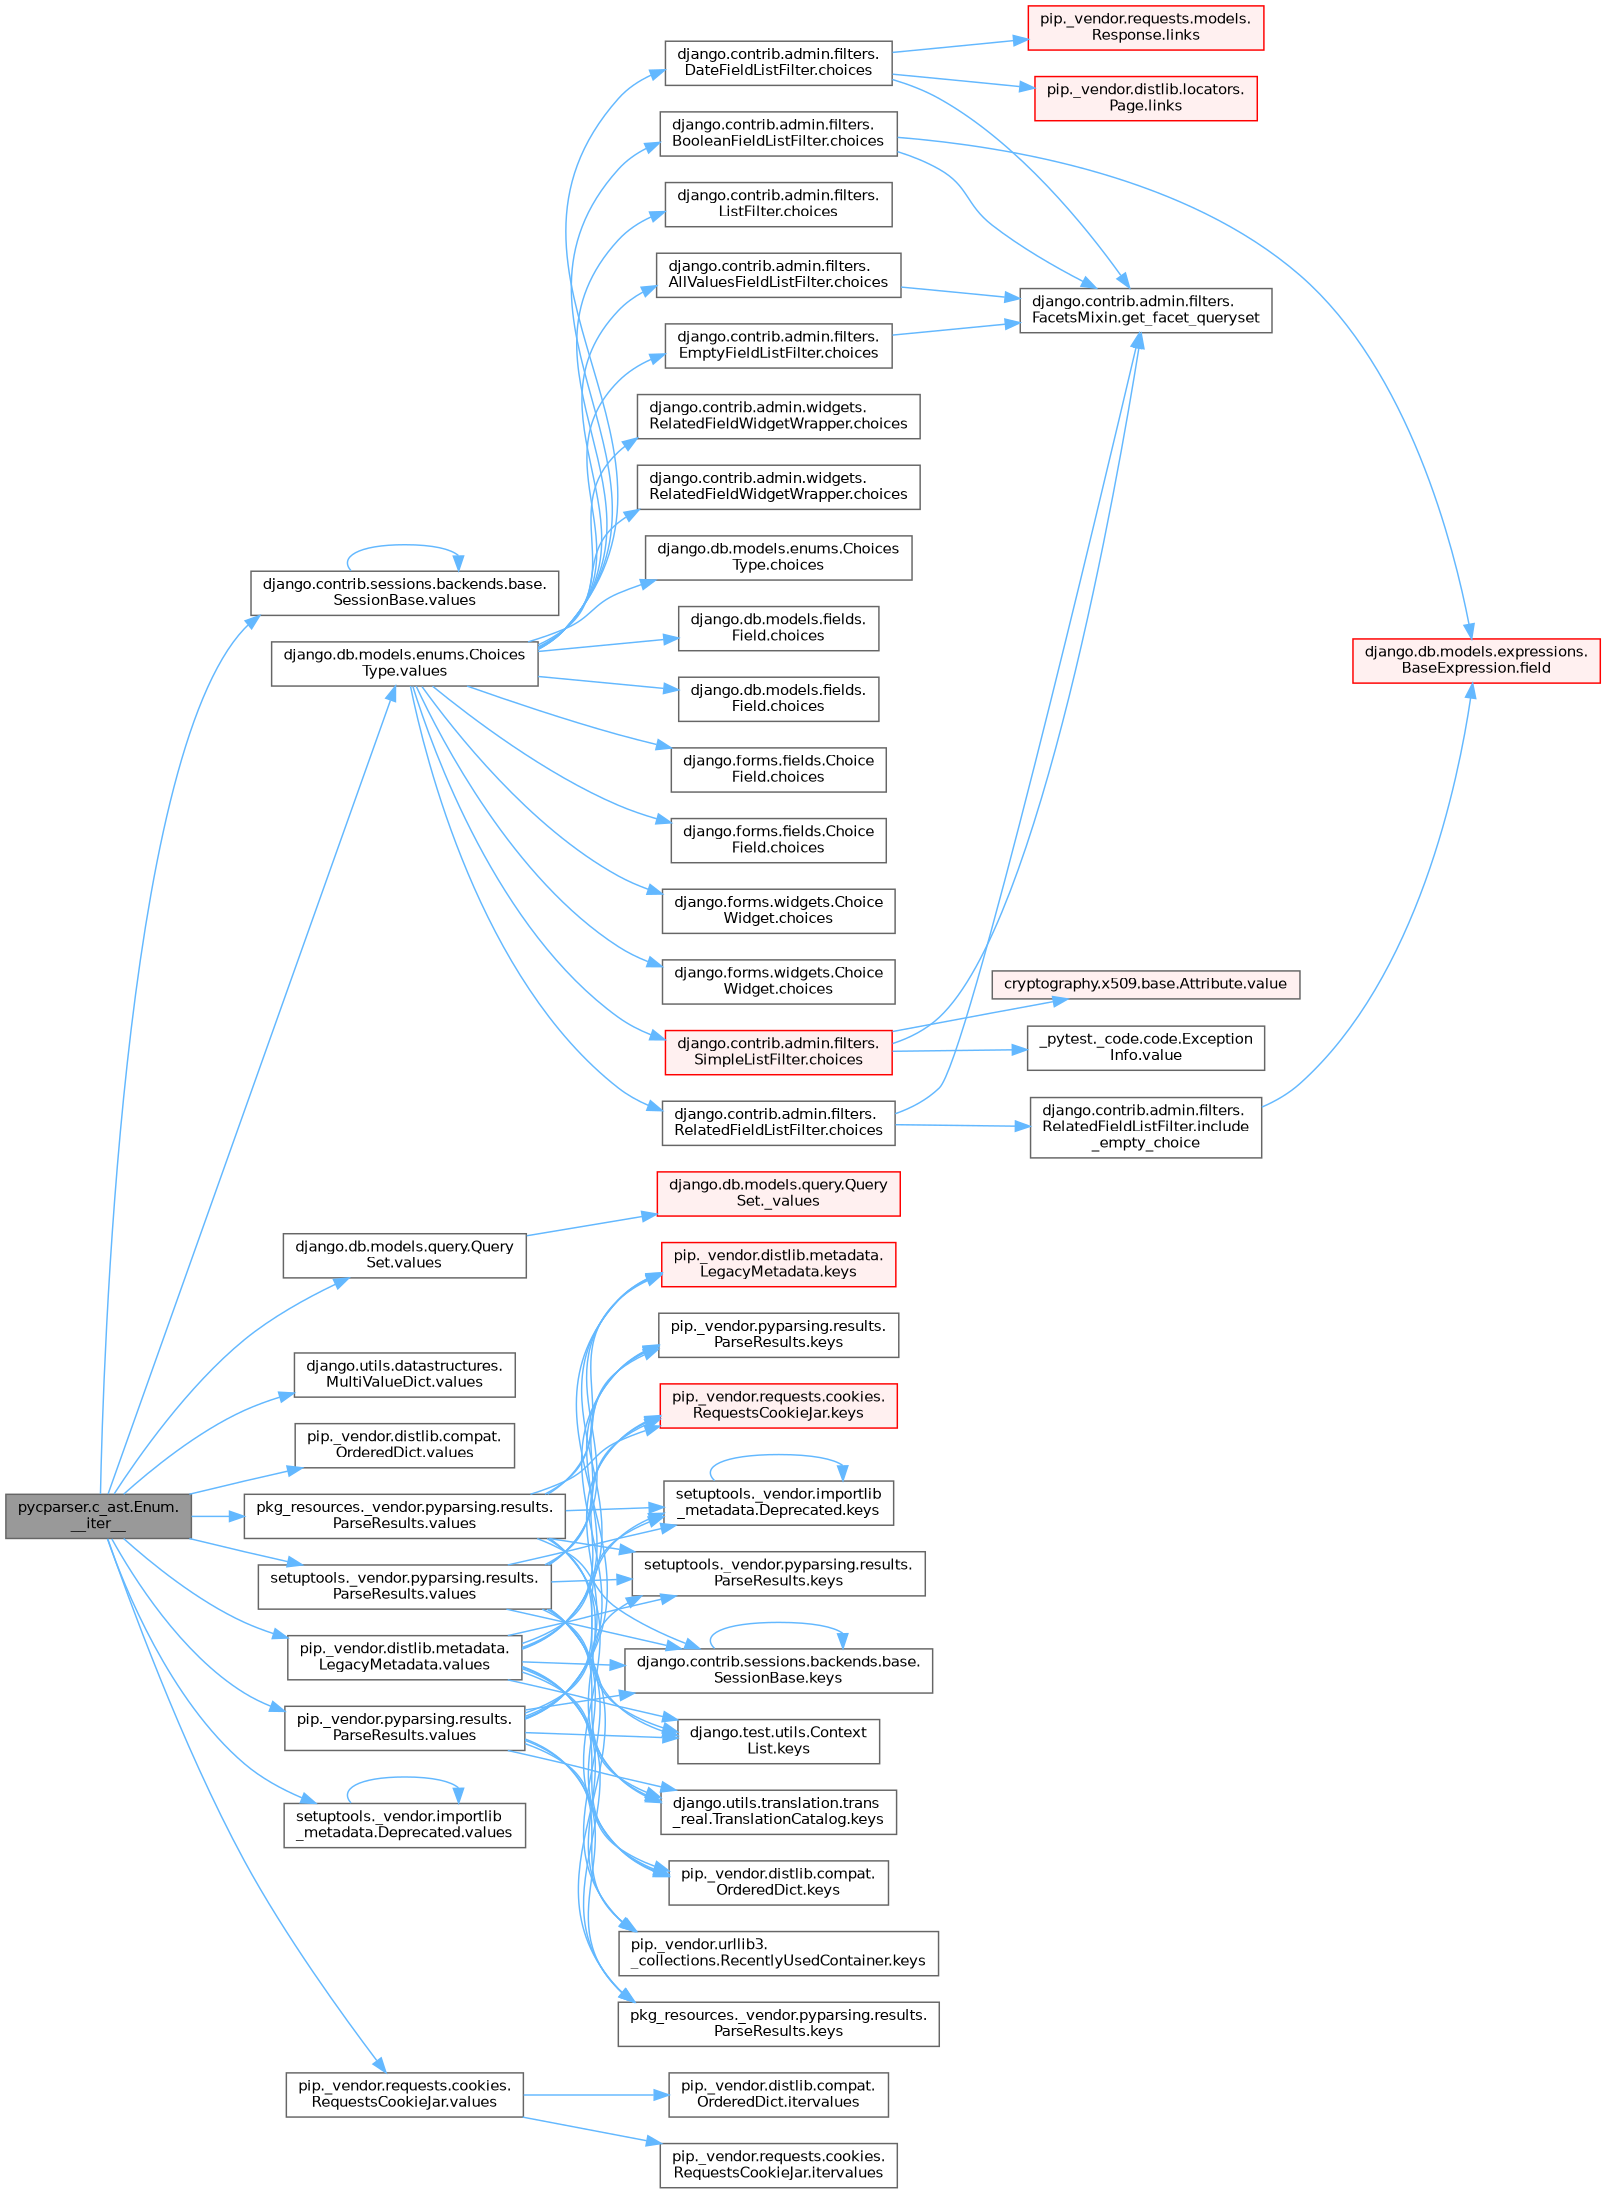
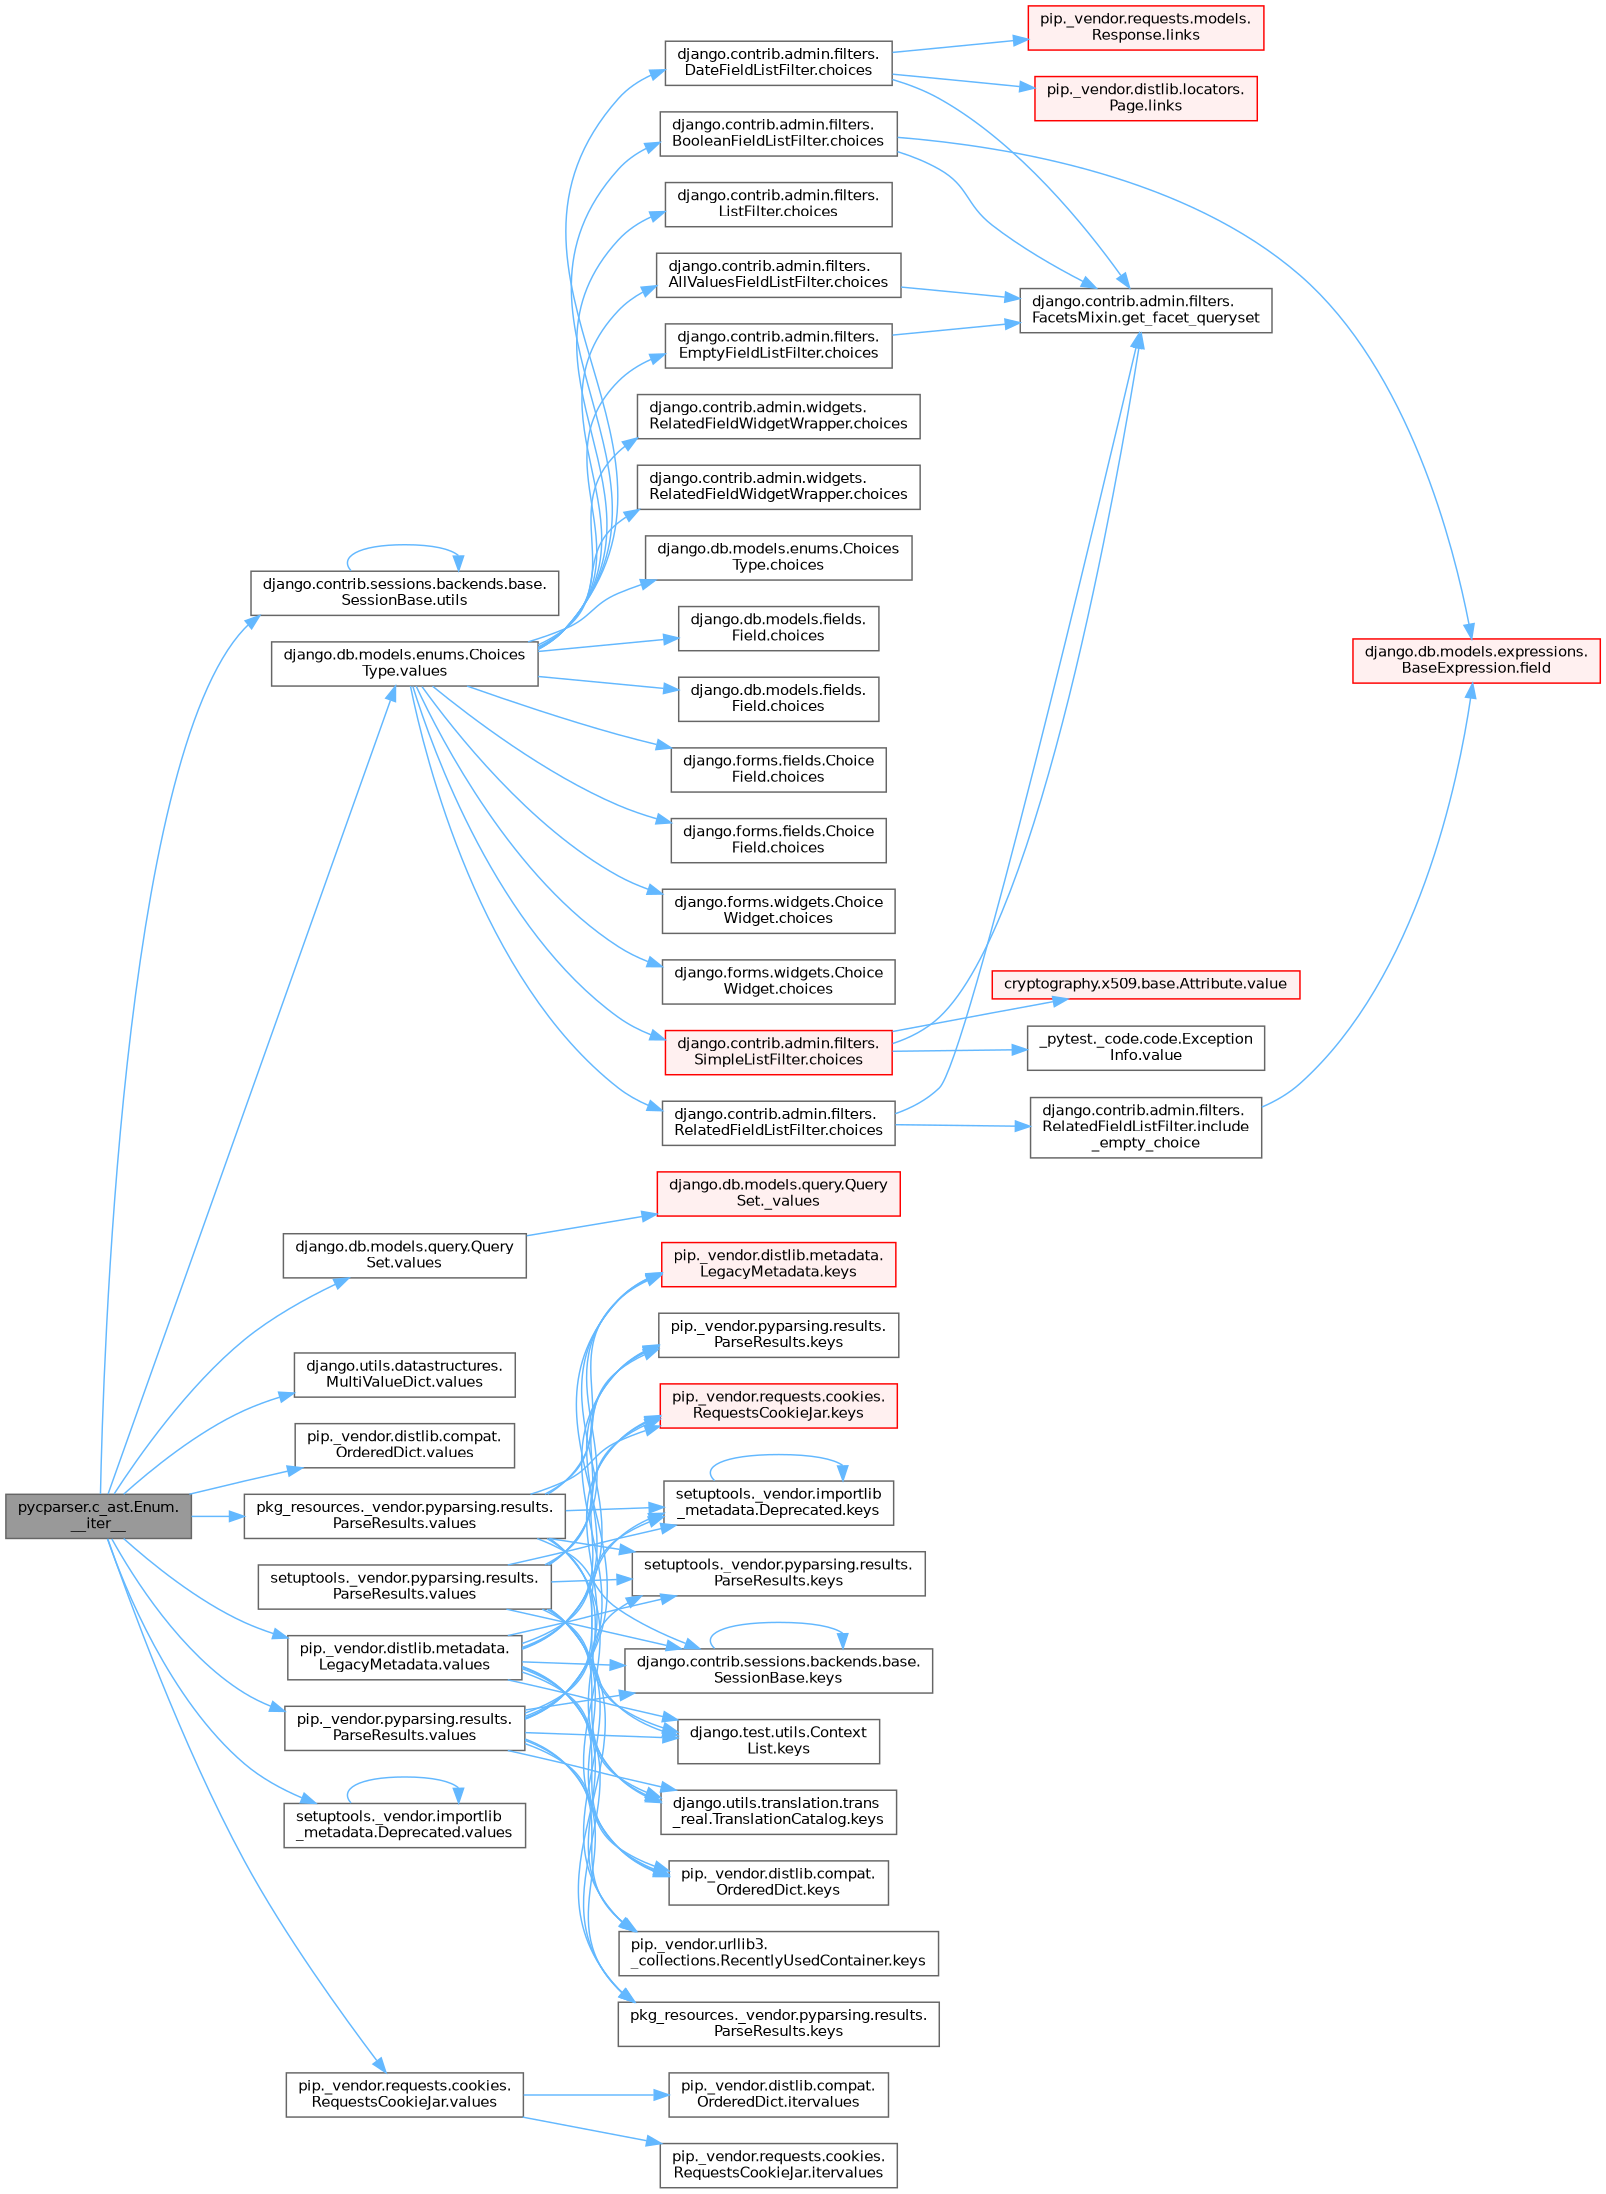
  digraph {
    rankdir=LR
    node [color=grey40 fillcolor=white fontname=Helvetica fontsize=10 shape=box style=filled]
    edge [color=steelblue1 fontname=Helvetica fontsize=10 labelfontname=Helvetica labelfontsize=10 style=solid]
    n1 [color=gray40 fillcolor=grey60 fontcolor=black height=0.2 label="pycparser.c_ast.Enum.\l__iter__" width=0.4]
-   n2 [height=0.2 label="django.contrib.sessions.backends.base.\lSessionBase.values" width=0.4]
+   n2 [height=0.2 label="django.contrib.sessions.backends.base.\lSessionBase.utils" width=0.4]
    n3 [height=0.2 label="django.db.models.enums.Choices\lType.values" width=0.4]
    n4 [height=0.2 label="django.db.models.query.Query\lSet.values" width=0.4]
    n5 [height=0.2 label="django.utils.datastructures.\lMultiValueDict.values" width=0.4]
    n6 [height=0.2 label="pip._vendor.distlib.compat.\lOrderedDict.values" width=0.4]
    n7 [height=0.2 label="pip._vendor.distlib.metadata.\lLegacyMetadata.values" width=0.4]
    n8 [height=0.2 label="pip._vendor.pyparsing.results.\lParseResults.values" width=0.4]
    n9 [height=0.2 label="pip._vendor.requests.cookies.\lRequestsCookieJar.values" width=0.4]
    n10 [height=0.2 label="pkg_resources._vendor.pyparsing.results.\lParseResults.values" width=0.4]
    n11 [height=0.2 label="setuptools._vendor.importlib\l_metadata.Deprecated.values" width=0.4]
    n12 [height=0.2 label="setuptools._vendor.pyparsing.results.\lParseResults.values" width=0.4]
    n13 [height=0.2 label="django.contrib.admin.filters.\lAllValuesFieldListFilter.choices" width=0.4]
    n14 [height=0.2 label="django.contrib.admin.filters.\lBooleanFieldListFilter.choices" width=0.4]
    n15 [height=0.2 label="django.contrib.admin.filters.\lDateFieldListFilter.choices" width=0.4]
    n16 [height=0.2 label="django.contrib.admin.filters.\lEmptyFieldListFilter.choices" width=0.4]
    n17 [height=0.2 label="django.contrib.admin.filters.\lListFilter.choices" width=0.4]
    n18 [height=0.2 label="django.contrib.admin.filters.\lRelatedFieldListFilter.choices" width=0.4]
    n19 [color=red fillcolor="#FFF0F0" height=0.2 label="django.contrib.admin.filters.\lSimpleListFilter.choices" width=0.4]
    n20 [height=0.2 label="django.contrib.admin.widgets.\lRelatedFieldWidgetWrapper.choices" width=0.4]
    n21 [height=0.2 label="django.contrib.admin.widgets.\lRelatedFieldWidgetWrapper.choices" width=0.4]
    n22 [height=0.2 label="django.db.models.enums.Choices\lType.choices" width=0.4]
    n23 [height=0.2 label="django.db.models.fields.\lField.choices" width=0.4]
    n24 [height=0.2 label="django.db.models.fields.\lField.choices" width=0.4]
    n25 [height=0.2 label="django.forms.fields.Choice\lField.choices" width=0.4]
    n26 [height=0.2 label="django.forms.fields.Choice\lField.choices" width=0.4]
    n27 [height=0.2 label="django.forms.widgets.Choice\lWidget.choices" width=0.4]
    n28 [height=0.2 label="django.forms.widgets.Choice\lWidget.choices" width=0.4]
    n29 [color=red fillcolor="#FFF0F0" height=0.2 label="django.db.models.query.Query\lSet._values" width=0.4]
    n30 [height=0.2 label="django.contrib.sessions.backends.base.\lSessionBase.keys" width=0.4]
    n31 [height=0.2 label="django.test.utils.Context\lList.keys" width=0.4]
    n32 [height=0.2 label="django.utils.translation.trans\l_real.TranslationCatalog.keys" width=0.4]
    n33 [height=0.2 label="pip._vendor.distlib.compat.\lOrderedDict.keys" width=0.4]
    n34 [color=red fillcolor="#FFF0F0" height=0.2 label="pip._vendor.distlib.metadata.\lLegacyMetadata.keys" width=0.4]
    n35 [height=0.2 label="pip._vendor.pyparsing.results.\lParseResults.keys" width=0.4]
    n36 [color=red fillcolor="#FFF0F0" height=0.2 label="pip._vendor.requests.cookies.\lRequestsCookieJar.keys" width=0.4]
    n37 [height=0.2 label="pip._vendor.urllib3.\l_collections.RecentlyUsedContainer.keys" width=0.4]
    n38 [height=0.2 label="pkg_resources._vendor.pyparsing.results.\lParseResults.keys" width=0.4]
    n39 [height=0.2 label="setuptools._vendor.importlib\l_metadata.Deprecated.keys" width=0.4]
    n40 [height=0.2 label="setuptools._vendor.pyparsing.results.\lParseResults.keys" width=0.4]
    n41 [height=0.2 label="pip._vendor.distlib.compat.\lOrderedDict.itervalues" width=0.4]
    n42 [height=0.2 label="pip._vendor.requests.cookies.\lRequestsCookieJar.itervalues" width=0.4]
    n43 [height=0.2 label="django.contrib.admin.filters.\lFacetsMixin.get_facet_queryset" width=0.4]
    n44 [color=red fillcolor="#FFF0F0" height=0.2 label="django.db.models.expressions.\lBaseExpression.field" width=0.4]
    n45 [color=red fillcolor="#FFF0F0" height=0.2 label="pip._vendor.distlib.locators.\lPage.links" width=0.4]
    n46 [color=red fillcolor="#FFF0F0" height=0.2 label="pip._vendor.requests.models.\lResponse.links" width=0.4]
    n47 [height=0.2 label="django.contrib.admin.filters.\lRelatedFieldListFilter.include\l_empty_choice" width=0.4]
    n48 [height=0.2 label="_pytest._code.code.Exception\lInfo.value" width=0.4]
-   n49 [fillcolor="#FFF0F0" height=0.2 label="cryptography.x509.base.Attribute.value" width=0.4]
+   n49 [color=red fillcolor="#FFF0F0" height=0.2 label="cryptography.x509.base.Attribute.value" width=0.4]
    n1 -> n2
    n1 -> n3
    n1 -> n4
    n1 -> n5
    n1 -> n6
    n1 -> n7
    n1 -> n8
    n1 -> n9
    n1 -> n10
    n1 -> n11
-   n1 -> n12
    n2 -> n2
    n3 -> n13
    n3 -> n14
    n3 -> n15
    n3 -> n16
    n3 -> n17
    n3 -> n18
    n3 -> n19
    n3 -> n20
    n3 -> n21
    n3 -> n22
    n3 -> n23
    n3 -> n24
    n3 -> n25
    n3 -> n26
    n3 -> n27
    n3 -> n28
    n4 -> n29
    n7 -> n30
    n7 -> n31
    n7 -> n32
    n7 -> n33
    n7 -> n34
    n7 -> n35
    n7 -> n36
    n7 -> n37
    n7 -> n38
    n7 -> n39
    n7 -> n40
    n8 -> n30
    n8 -> n31
    n8 -> n32
    n8 -> n33
    n8 -> n34
    n8 -> n35
    n8 -> n36
    n8 -> n37
    n8 -> n38
    n8 -> n39
    n8 -> n40
    n9 -> n41
    n9 -> n42
    n10 -> n30
    n10 -> n31
    n10 -> n32
    n10 -> n33
    n10 -> n34
    n10 -> n35
    n10 -> n36
    n10 -> n39
    n10 -> n40
    n11 -> n11
    n12 -> n30
    n12 -> n31
    n12 -> n32
    n12 -> n33
    n12 -> n34
    n12 -> n35
    n12 -> n36
    n12 -> n37
    n12 -> n38
    n12 -> n39
    n12 -> n40
    n13 -> n43
    n14 -> n43
    n14 -> n44
    n15 -> n43
    n15 -> n45
    n15 -> n46
    n16 -> n43
    n18 -> n43
    n18 -> n47
    n19 -> n43
    n19 -> n48
    n19 -> n49
    n30 -> n30
    n39 -> n39
    n47 -> n44
  }
